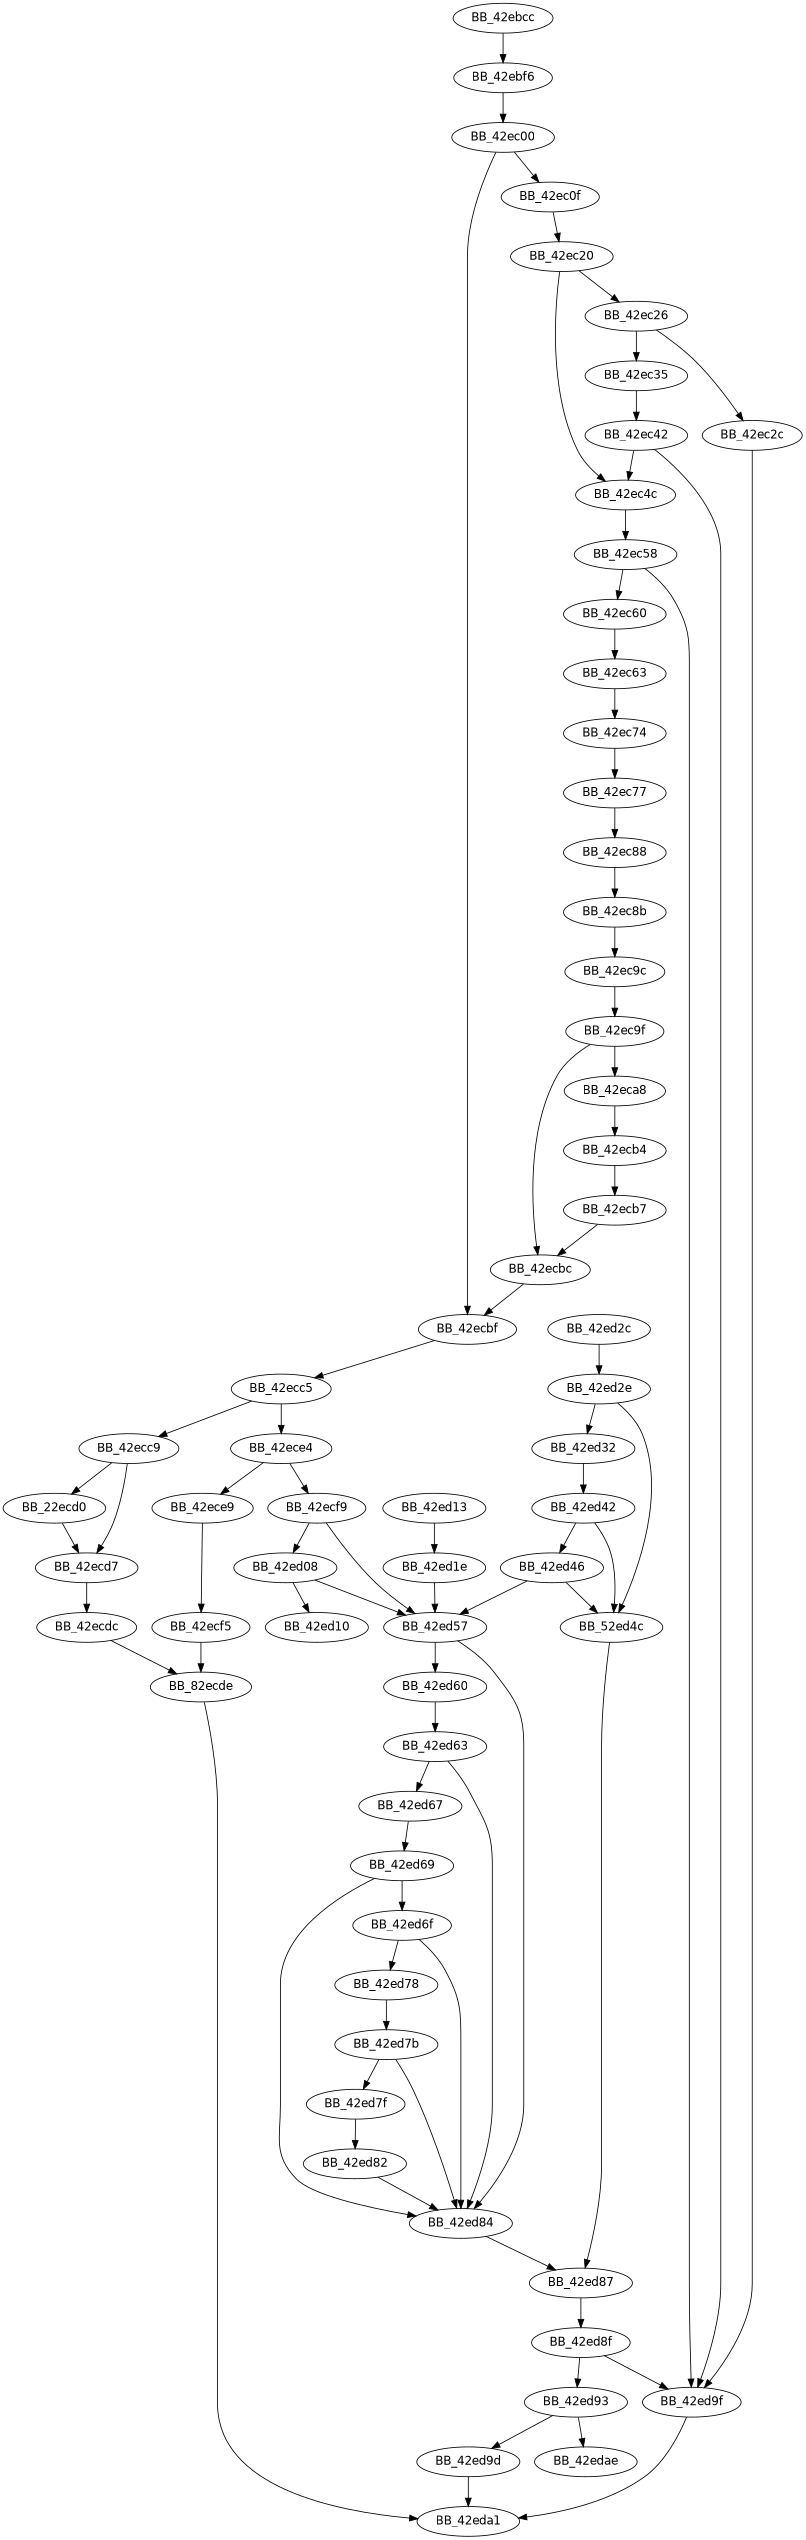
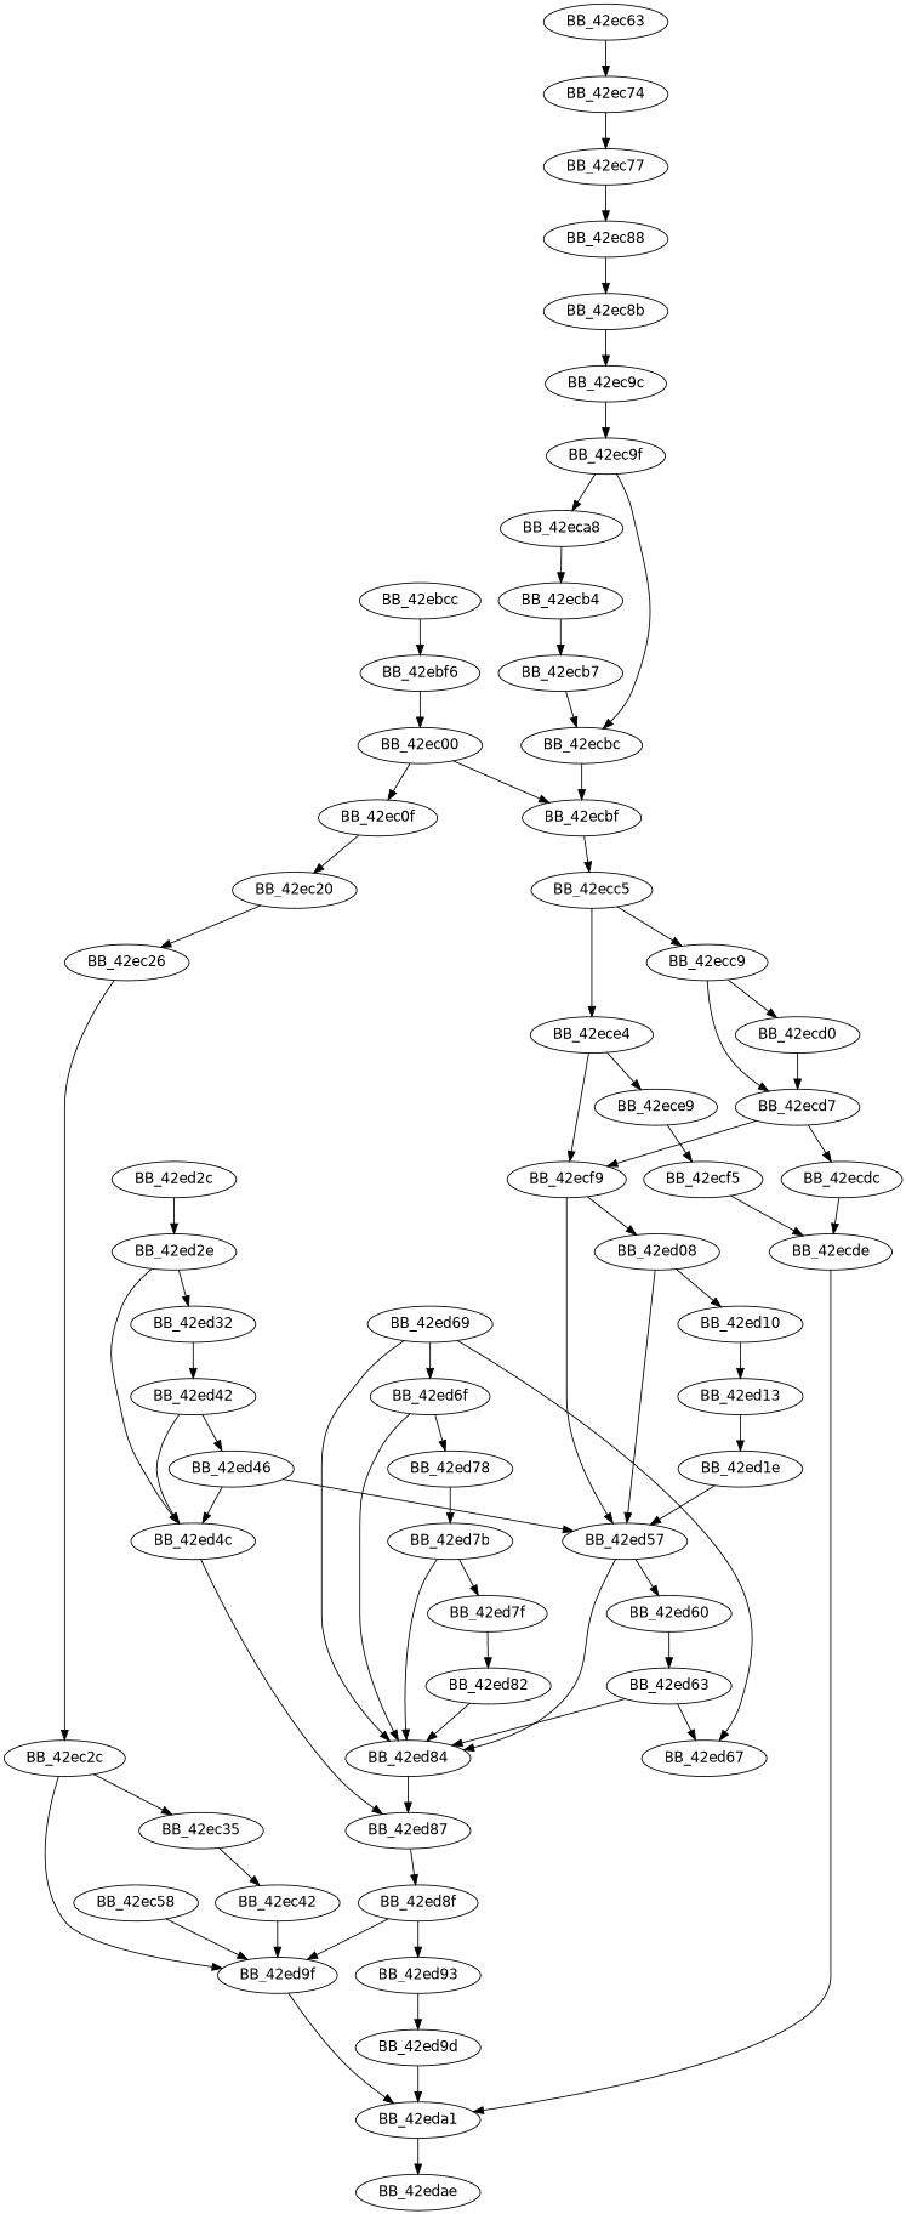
  digraph {
    fontname="DejaVu Sans"
    node [fontname="DejaVu Sans"]
    edge [fontname="DejaVu Sans"]
    BB_42ebcc
    BB_42ebf6
    BB_42ec00
    BB_42ec0f
    BB_42ecbf
    BB_42ec20
    BB_42ecc5
    BB_42ec26
-   BB_42ec4c
    BB_42ecc9
    BB_42ece4
    BB_42ec2c
    BB_42ec58
    BB_42ec35
    BB_42ed9f
-   BB_42ec60
    BB_42ec42
    BB_42eda1
    BB_42edae
    BB_42ec63
    BB_42ec74
    BB_42ec77
    BB_42ec88
    BB_42ec8b
    BB_42ec9c
    BB_42ec9f
    BB_42eca8
    BB_42ecbc
    BB_42ecb4
    BB_42ecb7
-   BB_42ecd0 [label=BB_22ecd0]
+   BB_42ecd0
    BB_42ecd7
    BB_42ecf9
    BB_42ece9
    BB_42ecdc
    BB_42ed08
    BB_42ed57
    BB_42ecf5
-   BB_42ecde [label=BB_82ecde]
+   BB_42ecde
    BB_42ed10
    BB_42ed60
    BB_42ed84
    BB_42ed13
    BB_42ed63
    BB_42ed87
    BB_42ed1e
    BB_42ed2c
    BB_42ed2e
    BB_42ed32
-   BB_42ed4c [label=BB_52ed4c]
+   BB_42ed4c
    BB_42ed42
    BB_42ed46
    BB_42ed8f
    BB_42ed93
    BB_42ed67
    BB_42ed69
    BB_42ed6f
    BB_42ed78
    BB_42ed7b
    BB_42ed7f
    BB_42ed82
    BB_42ed9d
    BB_42ebcc -> BB_42ebf6
    BB_42ebf6 -> BB_42ec00
    BB_42ec00 -> BB_42ec0f
    BB_42ec00 -> BB_42ecbf
    BB_42ec0f -> BB_42ec20
    BB_42ecbf -> BB_42ecc5
    BB_42ec20 -> BB_42ec26
-   BB_42ec20 -> BB_42ec4c
    BB_42ecc5 -> BB_42ecc9
    BB_42ecc5 -> BB_42ece4
    BB_42ec26 -> BB_42ec2c
-   BB_42ec4c -> BB_42ec58
    BB_42ecc9 -> BB_42ecd0
    BB_42ecc9 -> BB_42ecd7
    BB_42ece4 -> BB_42ecf9
    BB_42ece4 -> BB_42ece9
-   BB_42ec26 -> BB_42ec35
+   BB_42ec2c -> BB_42ec35
    BB_42ec2c -> BB_42ed9f
    BB_42ec58 -> BB_42ed9f
-   BB_42ec58 -> BB_42ec60
    BB_42ec35 -> BB_42ec42
    BB_42ed9f -> BB_42eda1
-   BB_42ec60 -> BB_42ec63
-   BB_42ec42 -> BB_42ec4c
    BB_42ec42 -> BB_42ed9f
-   BB_42ed93 -> BB_42edae
+   BB_42eda1 -> BB_42edae
    BB_42ec63 -> BB_42ec74
    BB_42ec74 -> BB_42ec77
    BB_42ec77 -> BB_42ec88
    BB_42ec88 -> BB_42ec8b
    BB_42ec8b -> BB_42ec9c
    BB_42ec9c -> BB_42ec9f
    BB_42ec9f -> BB_42eca8
    BB_42ec9f -> BB_42ecbc
    BB_42eca8 -> BB_42ecb4
    BB_42ecbc -> BB_42ecbf
    BB_42ecb4 -> BB_42ecb7
    BB_42ecb7 -> BB_42ecbc
    BB_42ecd0 -> BB_42ecd7
+   BB_42ecd7 -> BB_42ecf9
    BB_42ecd7 -> BB_42ecdc
    BB_42ecf9 -> BB_42ed08
    BB_42ecf9 -> BB_42ed57
    BB_42ece9 -> BB_42ecf5
    BB_42ecdc -> BB_42ecde
    BB_42ed08 -> BB_42ed57
    BB_42ed08 -> BB_42ed10
    BB_42ed57 -> BB_42ed60
    BB_42ed57 -> BB_42ed84
    BB_42ecf5 -> BB_42ecde
    BB_42ecde -> BB_42eda1
+   BB_42ed10 -> BB_42ed13
    BB_42ed60 -> BB_42ed63
    BB_42ed84 -> BB_42ed87
    BB_42ed13 -> BB_42ed1e
    BB_42ed63 -> BB_42ed84
    BB_42ed63 -> BB_42ed67
    BB_42ed87 -> BB_42ed8f
    BB_42ed1e -> BB_42ed57
    BB_42ed2c -> BB_42ed2e
    BB_42ed2e -> BB_42ed32
    BB_42ed2e -> BB_42ed4c
    BB_42ed32 -> BB_42ed42
    BB_42ed4c -> BB_42ed87
    BB_42ed42 -> BB_42ed4c
    BB_42ed42 -> BB_42ed46
    BB_42ed46 -> BB_42ed57
    BB_42ed46 -> BB_42ed4c
    BB_42ed8f -> BB_42ed9f
    BB_42ed8f -> BB_42ed93
    BB_42ed93 -> BB_42ed9d
-   BB_42ed67 -> BB_42ed69
+   BB_42ed69 -> BB_42ed67
    BB_42ed69 -> BB_42ed84
    BB_42ed69 -> BB_42ed6f
    BB_42ed6f -> BB_42ed84
    BB_42ed6f -> BB_42ed78
    BB_42ed78 -> BB_42ed7b
    BB_42ed7b -> BB_42ed84
    BB_42ed7b -> BB_42ed7f
    BB_42ed7f -> BB_42ed82
    BB_42ed82 -> BB_42ed84
    BB_42ed9d -> BB_42eda1
  }
